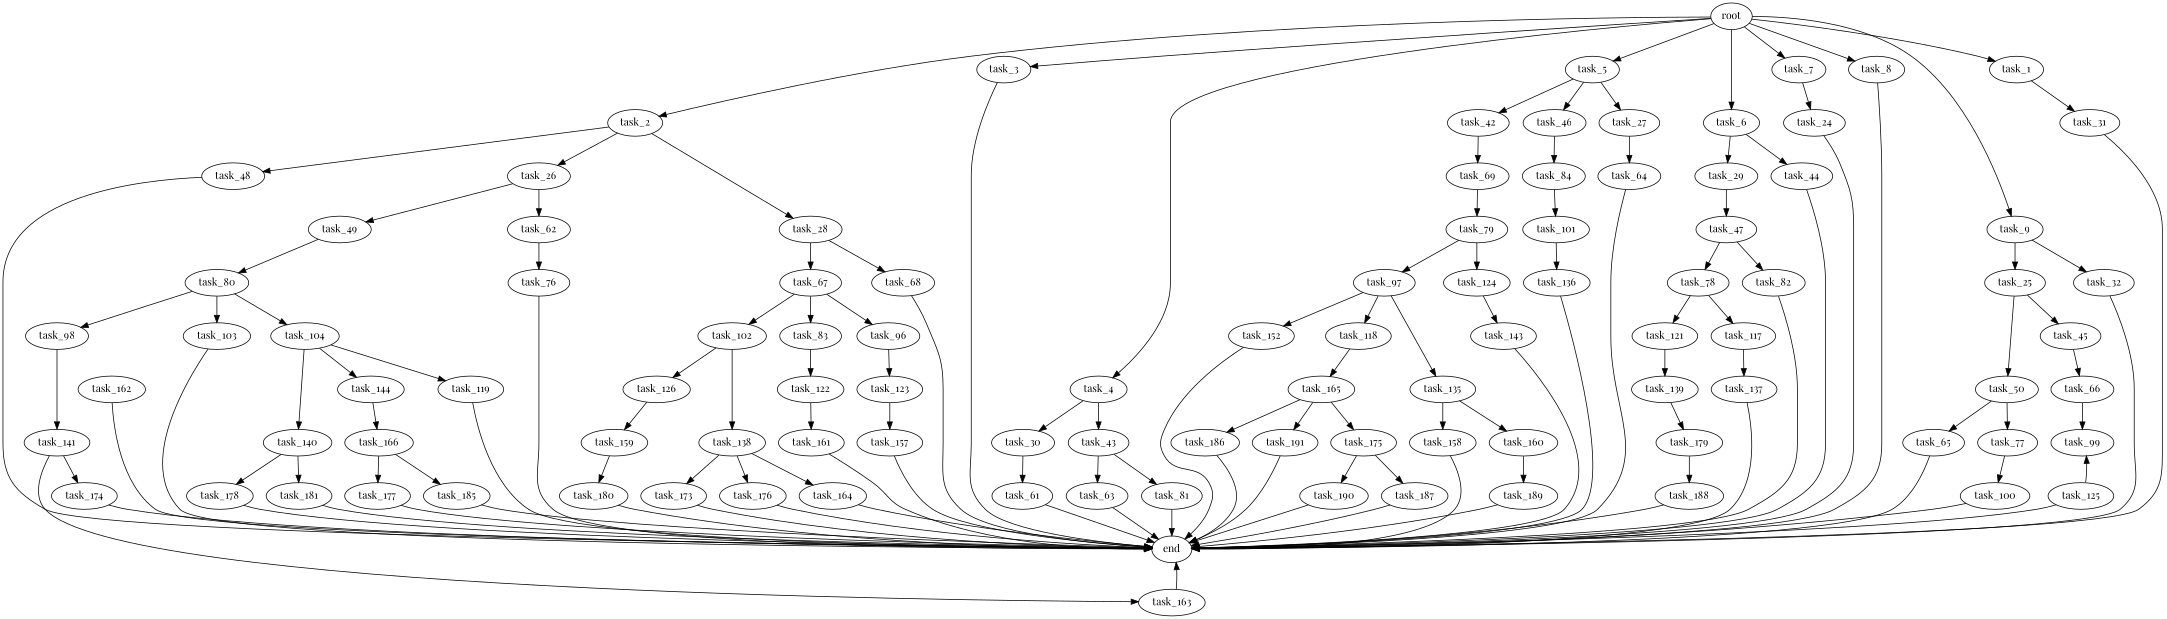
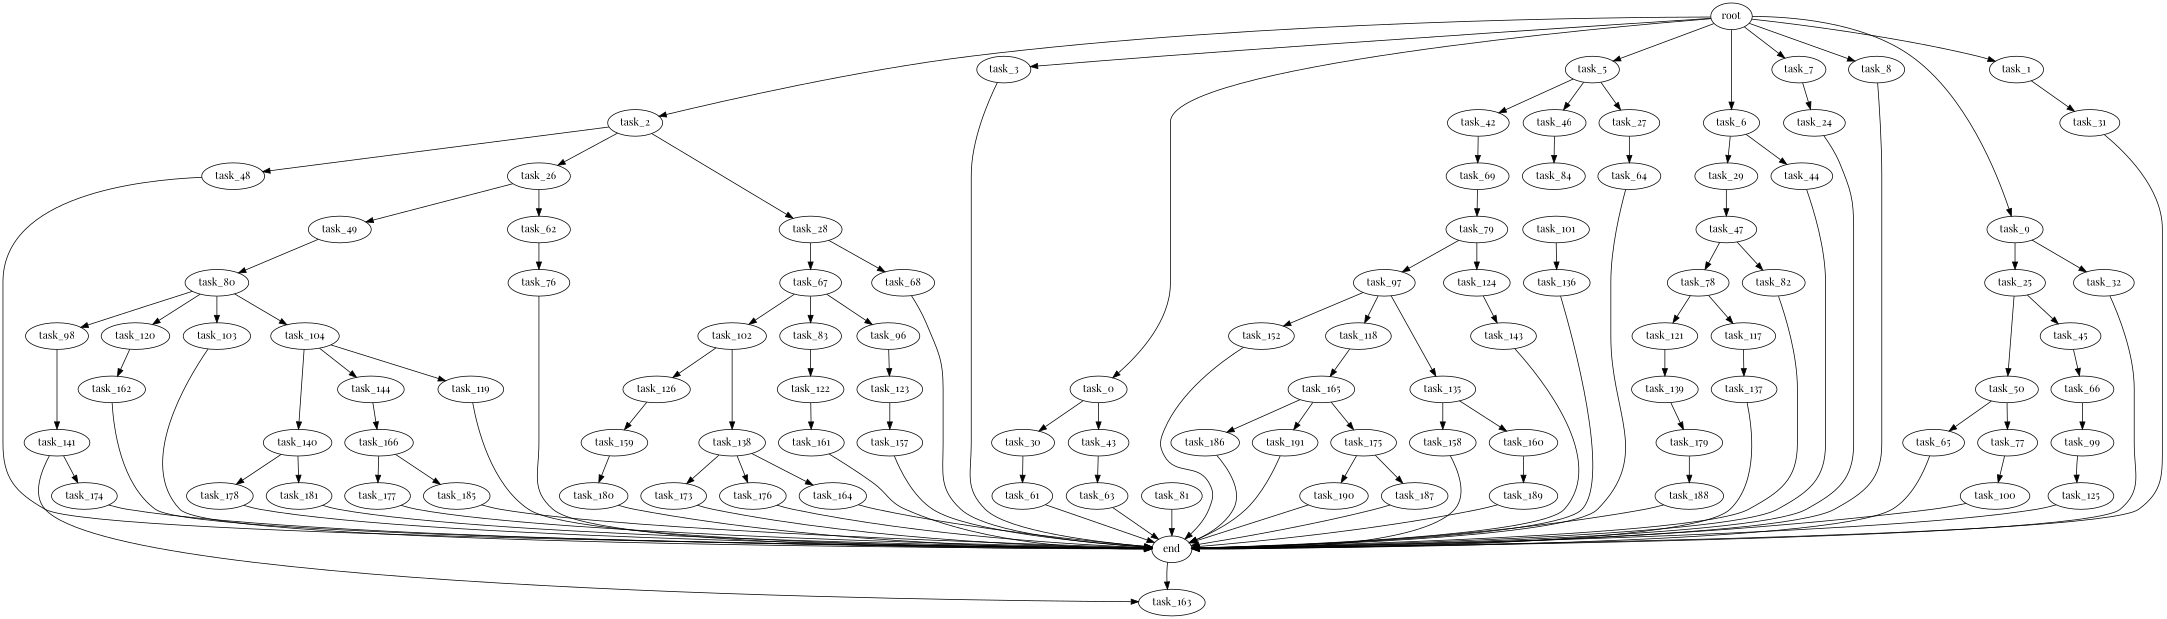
  digraph {
    fontname="Playfair Display"
    node [fontname="Playfair Display"]
    edge [fontname="Playfair Display"]
    root
    task_1
    task_2
    task_3
-   task_4
+   task_4 [label=task_0]
    task_5
    task_6
    task_7
    task_8
    task_9
    task_31
    task_26
    task_28
    task_48
    end
    task_30
    task_43
    task_27
    task_42
    task_46
    task_29
    task_44
    task_24
    task_25
    task_32
    task_49
    task_62
    task_67
    task_68
    task_61
    task_63
    task_81
    task_64
    task_69
    task_84
    task_47
    task_45
    task_50
    task_66
    task_65
    task_77
    task_80
    task_76
    task_83
    task_96
    task_102
    task_78
    task_82
    task_79
    task_99
    task_101
    task_117
    task_121
    task_98
    task_103
    task_104
+   task_120
    task_100
    task_125
    task_122
    task_123
    task_126
    task_138
    task_97
    task_124
    task_137
    task_139
    task_118
    task_135
    n70 [label=task_152]
    task_143
    task_141
    task_119
    task_140
    task_144
    task_162
    task_161
    task_136
    task_157
    task_165
    task_158
    task_160
    task_163
    task_174
    task_159
    task_164
    task_173
    task_176
    task_178
    task_181
    task_166
    task_175
    task_186
    task_191
    task_179
    task_180
    task_189
    task_188
    task_177
    task_185
    task_187
    task_190
    root -> task_1
    root -> task_2
    root -> task_3
    root -> task_4
    root -> task_5
    root -> task_6
    root -> task_7
    root -> task_8
    root -> task_9
    task_1 -> task_31
    task_2 -> task_26
    task_2 -> task_28
    task_2 -> task_48
    task_3 -> end
    task_4 -> task_30
    task_4 -> task_43
    task_5 -> task_27
    task_5 -> task_42
    task_5 -> task_46
    task_6 -> task_29
    task_6 -> task_44
    task_7 -> task_24
    task_8 -> end
    task_9 -> task_25
    task_9 -> task_32
    task_31 -> end
    task_26 -> task_49
    task_26 -> task_62
    task_28 -> task_67
    task_28 -> task_68
    task_48 -> end
    task_30 -> task_61
    task_43 -> task_63
-   task_43 -> task_81
    task_27 -> task_64
    task_42 -> task_69
    task_46 -> task_84
    task_29 -> task_47
    task_44 -> end
    task_24 -> end
    task_25 -> task_45
    task_25 -> task_50
    task_32 -> end
    task_49 -> task_80
    task_62 -> task_76
    task_67 -> task_83
    task_67 -> task_96
    task_67 -> task_102
    task_68 -> end
    task_61 -> end
    task_63 -> end
    task_81 -> end
    task_64 -> end
    task_69 -> task_79
-   task_84 -> task_101
    task_47 -> task_78
    task_47 -> task_82
    task_45 -> task_66
    task_50 -> task_65
    task_50 -> task_77
    task_66 -> task_99
    task_65 -> end
    task_77 -> task_100
    task_80 -> task_98
    task_80 -> task_103
    task_80 -> task_104
+   task_80 -> task_120
    task_76 -> end
    task_83 -> task_122
    task_96 -> task_123
    task_102 -> task_126
    task_102 -> task_138
    task_78 -> task_117
    task_78 -> task_121
    task_82 -> end
    task_79 -> task_97
    task_79 -> task_124
-   task_125 -> task_99
+   task_99 -> task_125
    task_101 -> task_136
    task_117 -> task_137
    task_121 -> task_139
    task_98 -> task_141
    task_103 -> end
    task_104 -> task_119
    task_104 -> task_140
    task_104 -> task_144
+   task_120 -> task_162
    task_100 -> end
    task_125 -> end
    task_122 -> task_161
    task_123 -> task_157
    task_126 -> task_159
    task_138 -> task_164
    task_138 -> task_173
    task_138 -> task_176
    task_97 -> task_118
    task_97 -> task_135
    task_97 -> n70
    task_124 -> task_143
    task_137 -> end
    task_139 -> task_179
    task_118 -> task_165
    task_135 -> task_158
    task_135 -> task_160
    n70 -> end
    task_143 -> end
    task_141 -> task_163
    task_141 -> task_174
    task_119 -> end
    task_140 -> task_178
    task_140 -> task_181
    task_144 -> task_166
    task_162 -> end
    task_161 -> end
    task_136 -> end
    task_157 -> end
    task_165 -> task_175
    task_165 -> task_186
    task_165 -> task_191
    task_158 -> end
    task_160 -> task_189
-   task_163 -> end
+   end -> task_163
    task_174 -> end
    task_159 -> task_180
    task_164 -> end
    task_173 -> end
    task_176 -> end
    task_178 -> end
    task_181 -> end
    task_166 -> task_177
    task_166 -> task_185
    task_175 -> task_187
    task_175 -> task_190
    task_186 -> end
    task_191 -> end
    task_179 -> task_188
    task_180 -> end
    task_189 -> end
    task_188 -> end
    task_177 -> end
    task_185 -> end
    task_187 -> end
    task_190 -> end
  }
